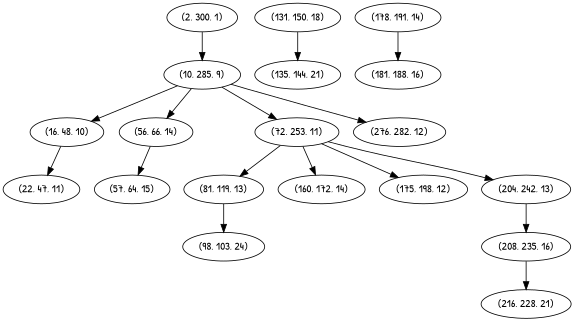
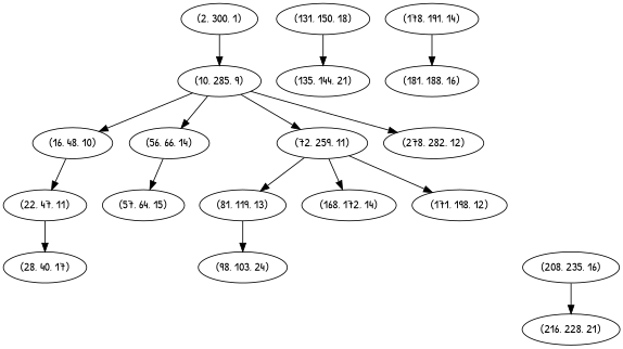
  digraph {
    fontname="Patrick Hand"
    node [fontname="Patrick Hand"]
    edge [fontname="Patrick Hand"]
    "(2, 300, 1)"
    "(10, 285, 9)"
    "(16, 48, 10)"
    "(56, 66, 14)"
-   "(72, 253, 11)"
-   "(278, 282, 12)" [label="(276, 282, 12)"]
+   "(72, 253, 11)" [label="(72, 259, 11)"]
+   "(278, 282, 12)"
    "(22, 47, 11)"
    "(57, 64, 15)"
    "(81, 119, 13)"
-   "(160, 172, 14)"
-   "(175, 198, 12)"
-   "(204, 242, 13)"
+   "(160, 172, 14)" [label="(168, 172, 14)"]
+   "(175, 198, 12)" [label="(171, 198, 12)"]
+   "(28, 40, 17)"
    "(98, 103, 24)"
    "(131, 150, 18)"
    "(135, 144, 21)"
    "(208, 235, 16)"
    "(178, 191, 14)"
    "(181, 188, 16)"
    "(216, 228, 21)"
    "(2, 300, 1)" -> "(10, 285, 9)"
    "(10, 285, 9)" -> "(16, 48, 10)"
    "(10, 285, 9)" -> "(56, 66, 14)"
    "(10, 285, 9)" -> "(72, 253, 11)"
    "(10, 285, 9)" -> "(278, 282, 12)"
    "(16, 48, 10)" -> "(22, 47, 11)"
    "(56, 66, 14)" -> "(57, 64, 15)"
    "(72, 253, 11)" -> "(81, 119, 13)"
    "(72, 253, 11)" -> "(160, 172, 14)"
    "(72, 253, 11)" -> "(175, 198, 12)"
-   "(72, 253, 11)" -> "(204, 242, 13)"
+   "(22, 47, 11)" -> "(28, 40, 17)"
    "(81, 119, 13)" -> "(98, 103, 24)"
-   "(204, 242, 13)" -> "(208, 235, 16)"
    "(131, 150, 18)" -> "(135, 144, 21)"
    "(208, 235, 16)" -> "(216, 228, 21)"
    "(178, 191, 14)" -> "(181, 188, 16)"
  }
